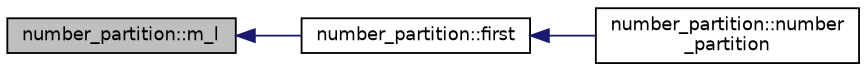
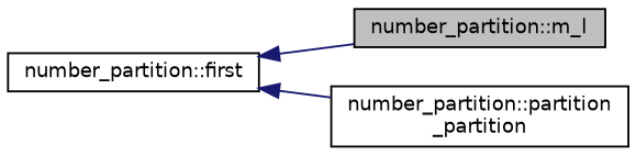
  digraph {
    rankdir=LR
    node [color=black fillcolor=white fontname=Helvetica fontsize=10 shape=record style=filled]
    edge [color=midnightblue dir=back fontname=Helvetica fontsize=10 labelfontname=Helvetica labelfontsize=10 style=solid]
    n1 [fillcolor=grey75 fontcolor=black height=0.2 label="number_partition::m_l" width=0.4]
    n2 [height=0.2 label="number_partition::first" width=0.4]
-   n3 [height=0.2 label="number_partition::number\l_partition" width=0.4]
-   n1 -> n2
+   n3 [height=0.2 label="number_partition::partition\l_partition" width=0.4]
+   n2 -> n1
    n2 -> n3
  }
